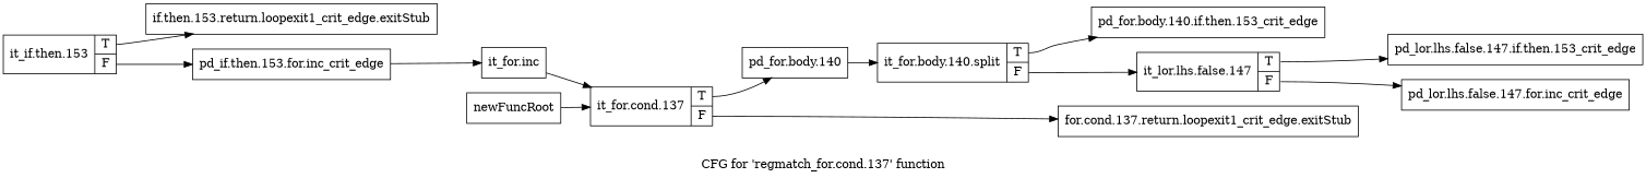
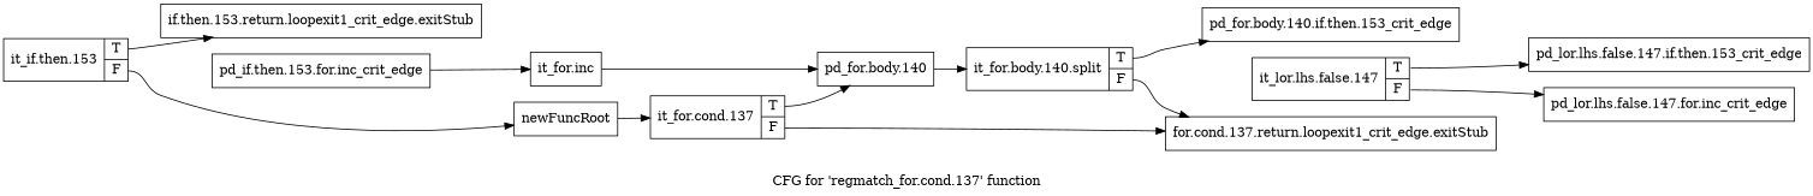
  digraph {
    label="CFG for 'regmatch_for.cond.137' function"
    rankdir=LR
    node [shape=record]
    n1 [label="{newFuncRoot}"]
    n2 [label="{it_for.cond.137|{<s0>T|<s1>F}}"]
    n3 [label="{for.cond.137.return.loopexit1_crit_edge.exitStub}"]
    n4 [label="{pd_for.body.140}"]
    n5 [label="{it_for.body.140.split|{<s0>T|<s1>F}}"]
    n6 [label="{if.then.153.return.loopexit1_crit_edge.exitStub}"]
    n7 [label="{pd_for.body.140.if.then.153_crit_edge}"]
    n8 [label="{it_lor.lhs.false.147|{<s0>T|<s1>F}}"]
    n9 [label="{pd_lor.lhs.false.147.if.then.153_crit_edge}"]
    n10 [label="{pd_lor.lhs.false.147.for.inc_crit_edge}"]
    n11 [label="{it_if.then.153|{<s0>T|<s1>F}}"]
    n12 [label="{pd_if.then.153.for.inc_crit_edge}"]
    n13 [label="{it_for.inc}"]
    n1 -> n2
    n2 -> n3 [tailport=s1]
    n2 -> n4 [tailport=s0]
    n4 -> n5
    n5 -> n7 [tailport=s0]
-   n5 -> n8 [tailport=s1]
+   n5 -> n3 [tailport=s1]
    n8 -> n9 [tailport=s0]
    n8 -> n10 [tailport=s1]
    n11 -> n6 [tailport=s0]
-   n11 -> n12 [tailport=s1]
+   n11 -> n1 [tailport=s1]
    n12 -> n13
-   n13 -> n2
+   n13 -> n4
  }
